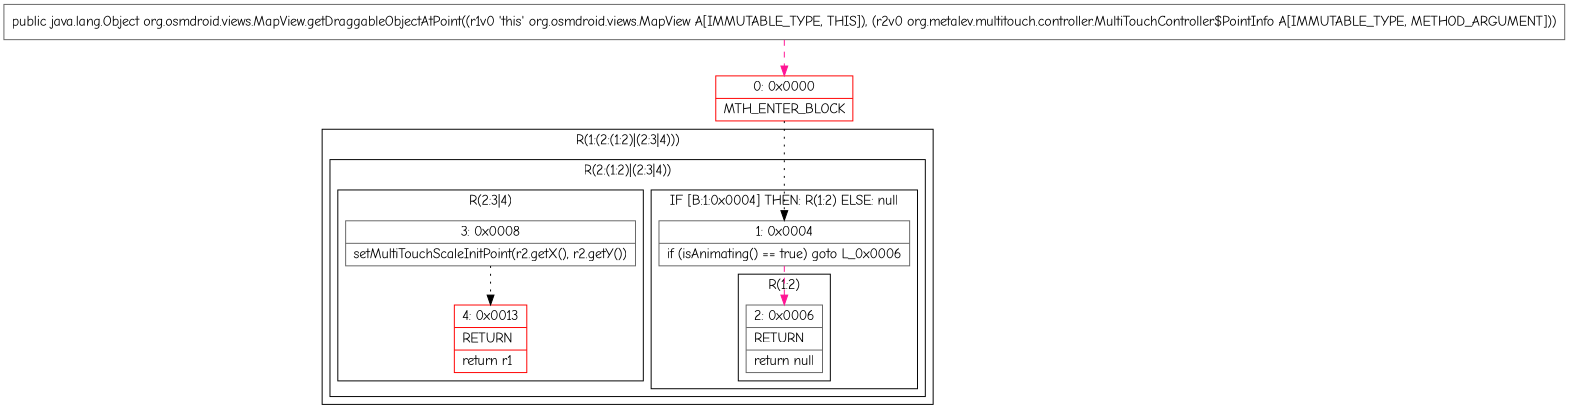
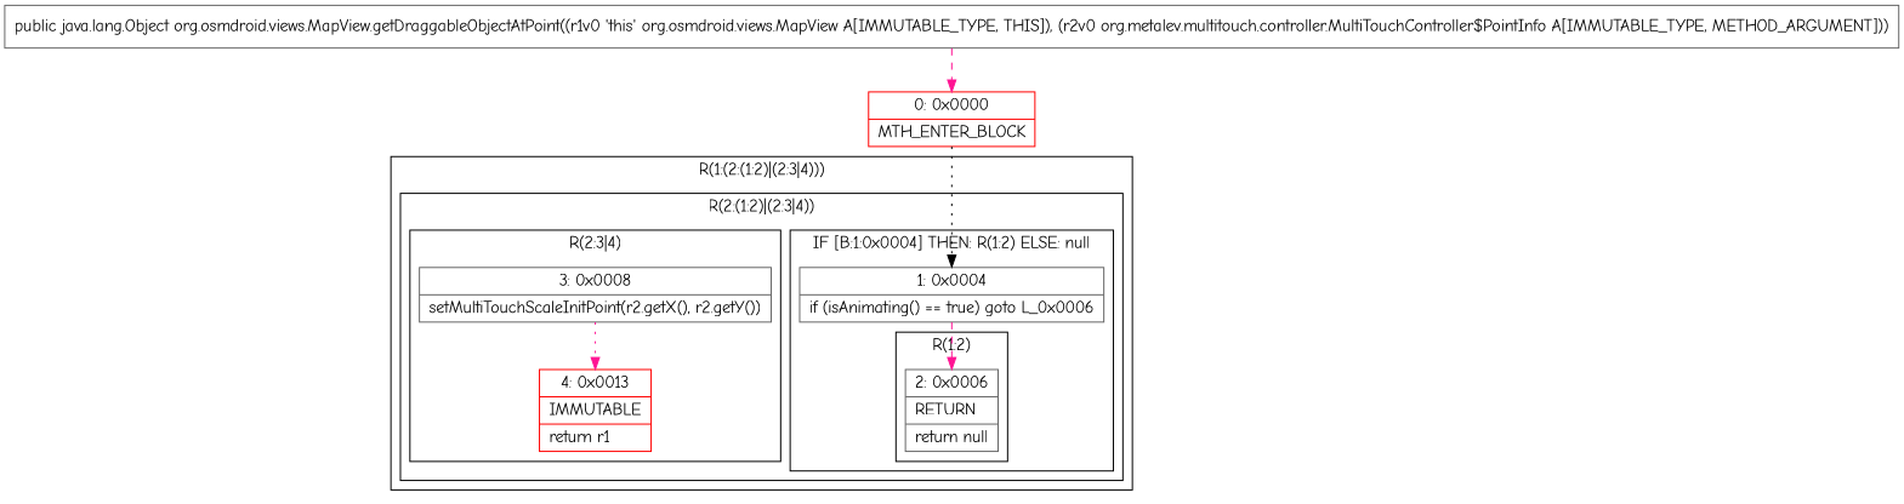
  digraph {
    fontname="Comic Neue"
    node [color=gray40 fontname="Comic Neue" shape=record]
    edge [color=deeppink fontname="Comic Neue" style=dashed]
    n1 [label="{2\:\ 0x0006|RETURN\l|return null\l}"]
    n2 [label="{1\:\ 0x0004|if (isAnimating() == true) goto L_0x0006\l}"]
    n3 [label="{3\:\ 0x0008|setMultiTouchScaleInitPoint(r2.getX(), r2.getY())\l}"]
-   n4 [color=red label="{4\:\ 0x0013|RETURN\l|return r1\l}"]
+   n4 [color=red label="{4\:\ 0x0013|IMMUTABLE\l|return r1\l}"]
    n5 [color=red label="{0\:\ 0x0000|MTH_ENTER_BLOCK\l}"]
    n6 [label="{public java.lang.Object org.osmdroid.views.MapView.getDraggableObjectAtPoint((r1v0 'this' org.osmdroid.views.MapView A[IMMUTABLE_TYPE, THIS]), (r2v0 org.metalev.multitouch.controller.MultiTouchController$PointInfo A[IMMUTABLE_TYPE, METHOD_ARGUMENT])) }"]
    subgraph cluster_1 {
      label="R(1:(2:(1:2)|(2:3|4)))"
      subgraph cluster_2 {
        label="R(2:(1:2)|(2:3|4))"
        subgraph cluster_3 {
          label="IF [B:1:0x0004] THEN: R(1:2) ELSE: null"
          n2
          subgraph cluster_4 {
            label="R(1:2)"
            n1
          }
        }
        subgraph cluster_5 {
          label="R(2:3|4)"
          n3
          n4
        }
      }
    }
    n2 -> n1
-   n3 -> n4 [color=black style=dotted]
+   n3 -> n4 [style=dotted]
    n5 -> n2 [color=black style=dotted]
    n6 -> n5
  }
